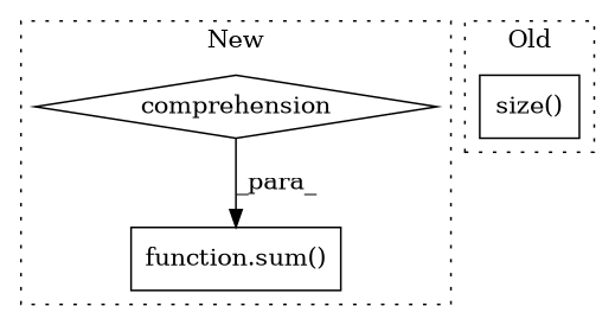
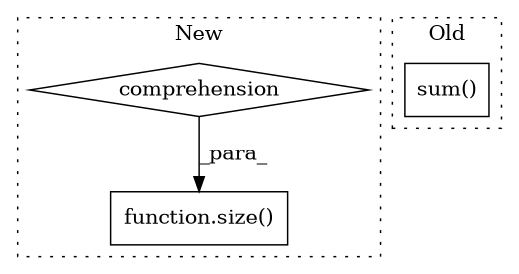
  digraph {
    node [a=75 shape=box]
-   n1 [l="4,1" label="function.sum()" s="1255,1323"]
+   n1 [l="4,1" label="function.size()" s="1255,1323"]
    n2 [a=45 l=3 label=comprehension s=1289 shape=diamond]
-   n3 [l="11,1" label="size()" s="730,742"]
+   n3 [l="11,1" label="sum()" s="730,742"]
    subgraph cluster_1 {
      label=New
      style=dotted
      n1
      n2
    }
    subgraph cluster_2 {
      label=Old
      style=dotted
      n3
    }
    n2 -> n1 [label=_para_]
  }
